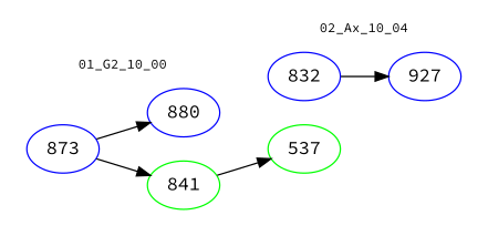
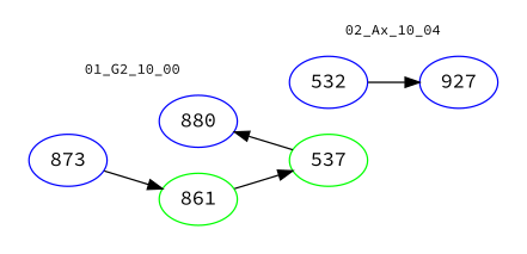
  digraph {
    fontname="Source Code Pro"
    rankdir=LR
    node [color=blue fontname="Source Code Pro"]
    edge [color=black fontname="Source Code Pro"]
-   n1 [label=832]
+   n1 [label=532]
    n2 [label=927]
    n3 [color=green label=537]
    n4 [label=873]
-   n5 [color=green label=841]
+   n5 [color=green label=861]
    n6 [label=880]
    subgraph cluster_1 {
      color=white
      fontsize=10
      label="02_Ax_10_04"
      n1
      n2
      n3
    }
    subgraph cluster_2 {
      color=white
      fontsize=10
      label="01_G2_10_00"
      n4
      n5
      n6
    }
    n1 -> n2
    n4 -> n5
-   n4 -> n6
+   n3 -> n6
    n5 -> n3
  }
